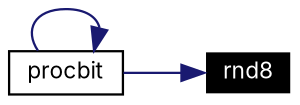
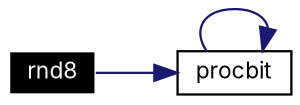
  digraph {
    rankdir=LR
    fontname=Inter
    node [fontname=Inter fontsize=10 shape=record]
    edge [color=midnightblue fontname=Inter fontsize=10 labelfontname=Helvetica labelfontsize=10 style=solid]
    n1 [color=white fillcolor=black fontcolor=white height=0.2 label=rnd8 style=filled width=0.4]
    n2 [color=black height=0.2 label=procbit width=0.4]
-   n2 -> n1
+   n1 -> n2
    n2 -> n2
  }
